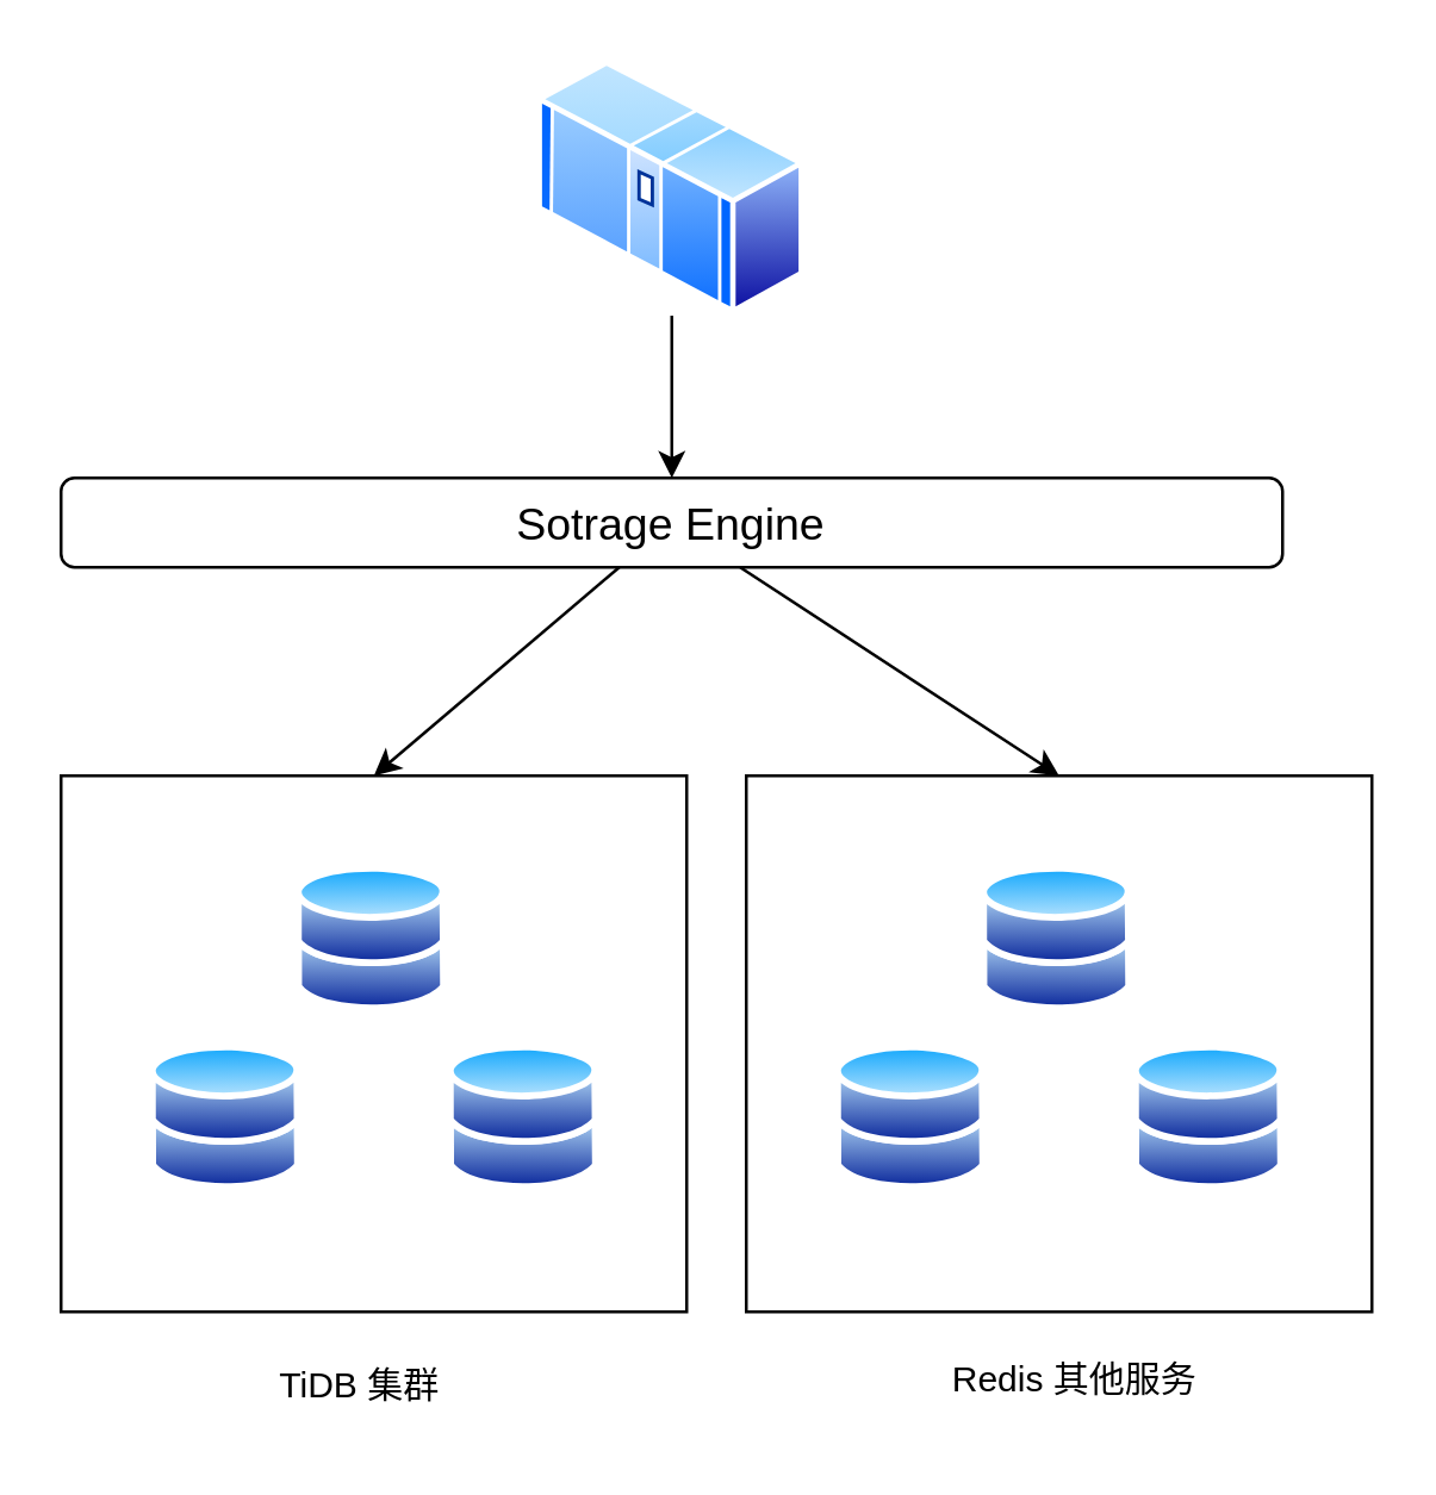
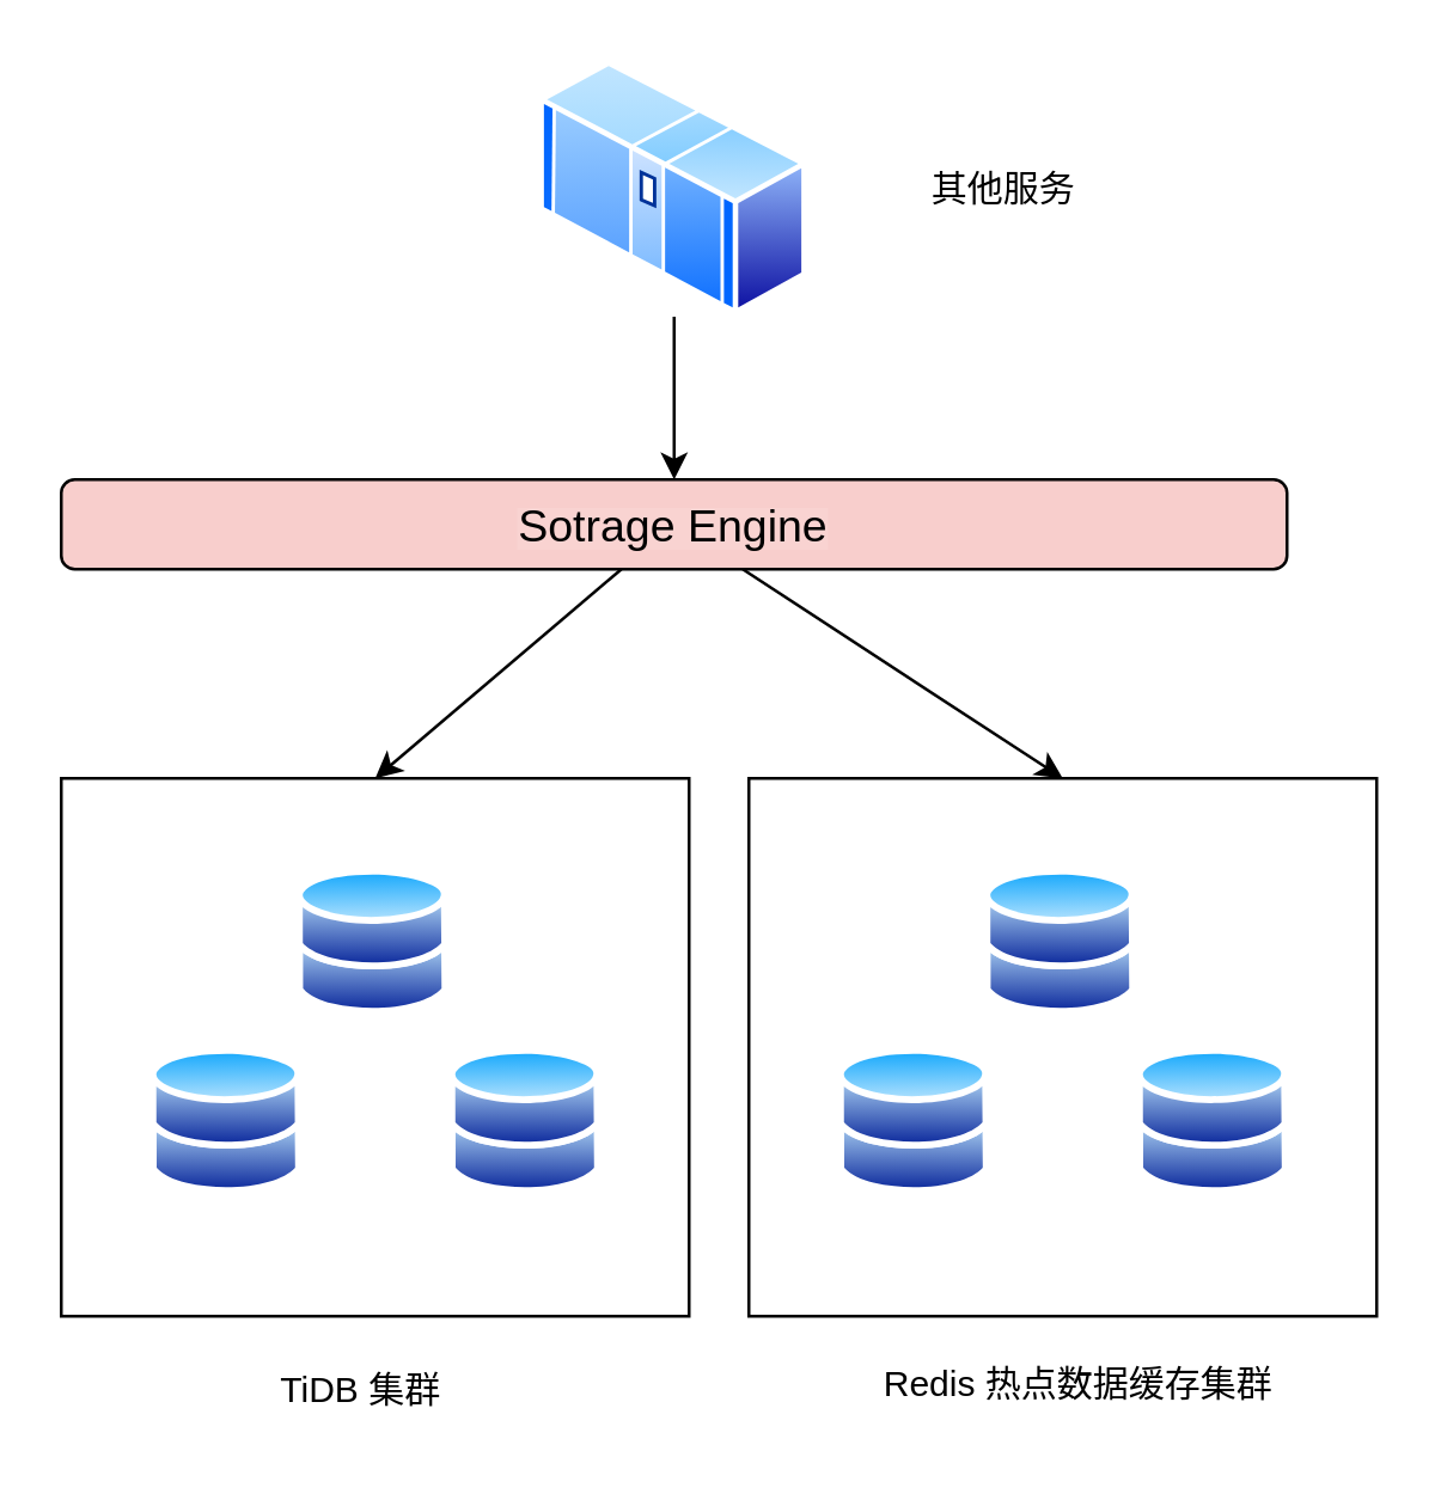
  <mxCell id="0" />
  <mxCell id="1" parent="0" />
  <mxCell id="2" value="" style="rounded=0;whiteSpace=wrap;html=1;" vertex="1" parent="1"><mxGeometry x="20" y="260" width="210" height="180" as="geometry" /></mxCell>
  <mxCell id="3" style="edgeStyle=none;html=1;entryX=0.5;entryY=0;entryDx=0;entryDy=0;" edge="1" parent="1" source="4" target="8"><mxGeometry relative="1" as="geometry" /></mxCell>
  <mxCell id="4" value="" style="image;aspect=fixed;perimeter=ellipsePerimeter;html=1;align=center;shadow=0;dashed=0;spacingTop=3;image=img/lib/active_directory/mainframe.svg;" vertex="1" parent="1"><mxGeometry x="180" y="20" width="90" height="85.5" as="geometry" /></mxCell>
+ <mxCell id="5" value="其他服务" style="text;html=1;align=center;verticalAlign=middle;resizable=0;points=[];autosize=1;strokeColor=none;fillColor=none;" vertex="1" parent="1"><mxGeometry x="300" y="47.75" width="70" height="30" as="geometry" /></mxCell>
  <mxCell id="6" style="edgeStyle=none;html=1;entryX=0.5;entryY=0;entryDx=0;entryDy=0;" edge="1" parent="1" source="8" target="2"><mxGeometry relative="1" as="geometry" /></mxCell>
  <mxCell id="7" style="edgeStyle=none;html=1;entryX=0.5;entryY=0;entryDx=0;entryDy=0;" edge="1" parent="1" source="8" target="13"><mxGeometry relative="1" as="geometry" /></mxCell>
- <mxCell id="8" value="&lt;span style=&quot;background-color: rgba(255, 255, 255, 0.1);&quot;&gt;&lt;font style=&quot;font-size: 15px;&quot;&gt;Sotrage Engine&lt;/font&gt;&lt;/span&gt;" style="rounded=1;whiteSpace=wrap;html=1;" vertex="1" parent="1"><mxGeometry x="20" y="160" width="410" height="30" as="geometry" /></mxCell>
+ <mxCell id="8" value="&lt;span style=&quot;background-color: rgba(255, 255, 255, 0.1);&quot;&gt;&lt;font style=&quot;font-size: 15px;&quot;&gt;Sotrage Engine&lt;/font&gt;&lt;/span&gt;" style="rounded=1;whiteSpace=wrap;html=1;fillColor=#f8cecc;" vertex="1" parent="1"><mxGeometry x="20" y="160" width="410" height="30" as="geometry" /></mxCell>
  <mxCell id="9" value="" style="image;aspect=fixed;perimeter=ellipsePerimeter;html=1;align=center;shadow=0;dashed=0;spacingTop=3;image=img/lib/active_directory/databases.svg;" vertex="1" parent="1"><mxGeometry x="50" y="350" width="51.02" height="50" as="geometry" /></mxCell>
  <mxCell id="10" value="" style="image;aspect=fixed;perimeter=ellipsePerimeter;html=1;align=center;shadow=0;dashed=0;spacingTop=3;image=img/lib/active_directory/databases.svg;" vertex="1" parent="1"><mxGeometry x="150" y="350" width="51.02" height="50" as="geometry" /></mxCell>
  <mxCell id="11" value="" style="image;aspect=fixed;perimeter=ellipsePerimeter;html=1;align=center;shadow=0;dashed=0;spacingTop=3;image=img/lib/active_directory/databases.svg;" vertex="1" parent="1"><mxGeometry x="98.98" y="290" width="51.02" height="50" as="geometry" /></mxCell>
  <mxCell id="12" value="TiDB 集群" style="text;html=1;align=center;verticalAlign=middle;resizable=0;points=[];autosize=1;strokeColor=none;fillColor=none;" vertex="1" parent="1"><mxGeometry x="80" y="450" width="80" height="30" as="geometry" /></mxCell>
  <mxCell id="13" value="" style="rounded=0;whiteSpace=wrap;html=1;" vertex="1" parent="1"><mxGeometry x="250" y="260" width="210" height="180" as="geometry" /></mxCell>
  <mxCell id="14" value="" style="image;aspect=fixed;perimeter=ellipsePerimeter;html=1;align=center;shadow=0;dashed=0;spacingTop=3;image=img/lib/active_directory/databases.svg;" vertex="1" parent="1"><mxGeometry x="280" y="350" width="51.02" height="50" as="geometry" /></mxCell>
  <mxCell id="15" value="" style="image;aspect=fixed;perimeter=ellipsePerimeter;html=1;align=center;shadow=0;dashed=0;spacingTop=3;image=img/lib/active_directory/databases.svg;" vertex="1" parent="1"><mxGeometry x="380" y="350" width="51.02" height="50" as="geometry" /></mxCell>
  <mxCell id="16" value="" style="image;aspect=fixed;perimeter=ellipsePerimeter;html=1;align=center;shadow=0;dashed=0;spacingTop=3;image=img/lib/active_directory/databases.svg;" vertex="1" parent="1"><mxGeometry x="328.98" y="290" width="51.02" height="50" as="geometry" /></mxCell>
- <mxCell id="17" value="Redis 其他服务" style="text;html=1;align=center;verticalAlign=middle;resizable=0;points=[];autosize=1;strokeColor=none;fillColor=none;" vertex="1" parent="1"><mxGeometry x="285" y="448" width="150" height="30" as="geometry" /></mxCell>
+ <mxCell id="17" value="Redis 热点数据缓存集群" style="text;html=1;align=center;verticalAlign=middle;resizable=0;points=[];autosize=1;strokeColor=none;fillColor=none;" vertex="1" parent="1"><mxGeometry x="285" y="448" width="150" height="30" as="geometry" /></mxCell>
